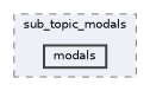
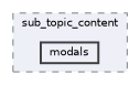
  digraph {
    compound=true
    n1 [color=grey25 fillcolor="#edf0f7" fontname=Helvetica fontsize=10 height=0.2 label=modals shape=box style="filled,bold" width=0.4]
    subgraph cluster_1 {
      bgcolor="#edf0f7"
      fontname=Helvetica
      fontsize=10
-     label=sub_topic_modals
+     label=sub_topic_content
      pencolor=grey50
      style="filled,dashed"
      n1
    }
  }
